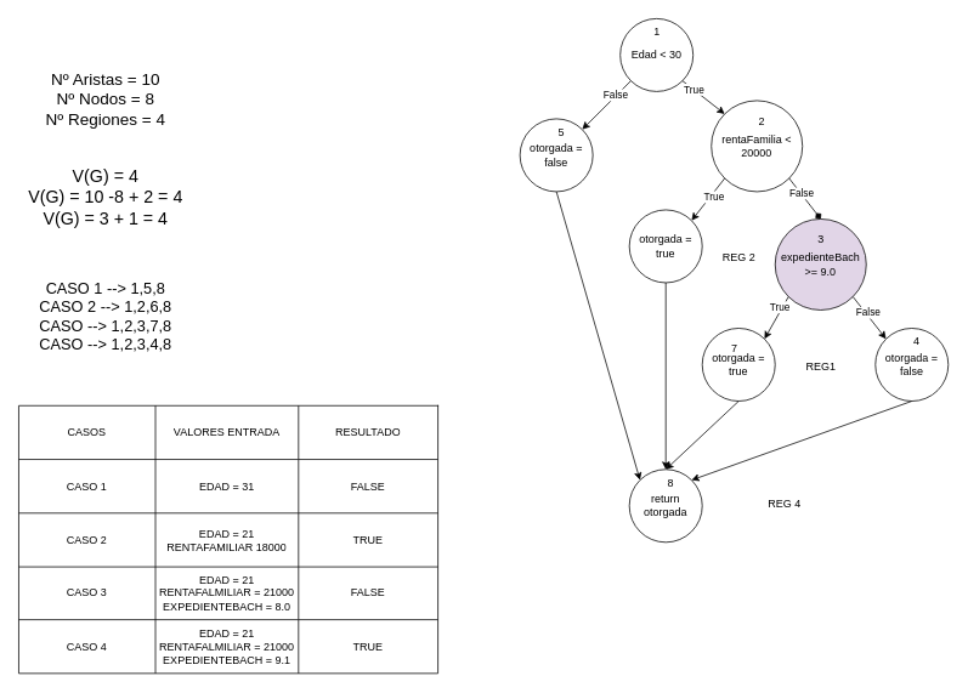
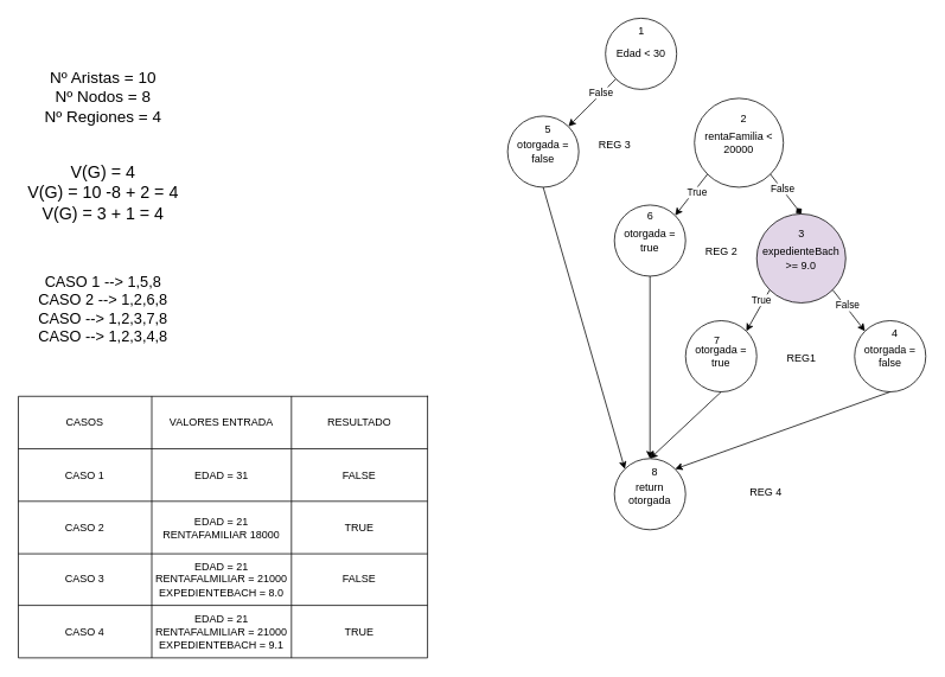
  <mxCell id="0" />
  <mxCell id="1" parent="0" />
  <mxCell id="2" value="Edad &amp;lt; 30" style="ellipse;whiteSpace=wrap;html=1;aspect=fixed;" vertex="1" parent="1"><mxGeometry x="680" y="20" width="80" height="80" as="geometry" /></mxCell>
  <mxCell id="3" value="rentaFamilia &amp;lt; 20000" style="ellipse;whiteSpace=wrap;html=1;aspect=fixed;" vertex="1" parent="1"><mxGeometry x="780" y="110" width="100" height="100" as="geometry" /></mxCell>
  <mxCell id="4" value="&lt;div&gt;expedienteBach&lt;/div&gt;&lt;div&gt;&amp;gt;= 9.0&lt;br&gt;&lt;/div&gt;" style="ellipse;whiteSpace=wrap;html=1;aspect=fixed;fillColor=#e1d5e7;" vertex="1" parent="1"><mxGeometry x="850" y="240" width="100" height="100" as="geometry" /></mxCell>
- <mxCell id="5" value="" style="endArrow=classic;html=1;rounded=0;entryX=0;entryY=0;entryDx=0;entryDy=0;exitX=1;exitY=1;exitDx=0;exitDy=0;" edge="1" parent="1" source="2" target="3"><mxGeometry width="50" height="50" relative="1" as="geometry"><mxPoint x="720" y="390" as="sourcePoint" /><mxPoint x="770" y="340" as="targetPoint" /></mxGeometry></mxCell>
- <mxCell id="6" value="True" style="edgeLabel;html=1;align=center;verticalAlign=middle;resizable=0;points=[];" vertex="1" connectable="0" parent="5"><mxGeometry x="-0.476" relative="1" as="geometry"><mxPoint as="offset" /></mxGeometry></mxCell>
  <mxCell id="7" value="" style="endArrow=diamond;html=1;rounded=0;entryX=0.5;entryY=0;entryDx=0;entryDy=0;exitX=1;exitY=1;exitDx=0;exitDy=0;" edge="1" parent="1" source="3" target="4"><mxGeometry width="50" height="50" relative="1" as="geometry"><mxPoint x="840" y="220" as="sourcePoint" /><mxPoint x="640" y="300" as="targetPoint" /></mxGeometry></mxCell>
  <mxCell id="8" value="False" style="edgeLabel;html=1;align=center;verticalAlign=middle;resizable=0;points=[];" vertex="1" connectable="0" parent="7"><mxGeometry x="-0.26" relative="1" as="geometry"><mxPoint as="offset" /></mxGeometry></mxCell>
  <mxCell id="9" value="otorgada = false" style="ellipse;whiteSpace=wrap;html=1;aspect=fixed;" vertex="1" parent="1"><mxGeometry x="570" y="130" width="80" height="80" as="geometry" /></mxCell>
  <mxCell id="10" value="otorgada = true" style="ellipse;whiteSpace=wrap;html=1;aspect=fixed;" vertex="1" parent="1"><mxGeometry x="770" y="360" width="80" height="80" as="geometry" /></mxCell>
  <mxCell id="11" value="" style="endArrow=classic;html=1;rounded=0;entryX=1;entryY=0;entryDx=0;entryDy=0;exitX=0;exitY=1;exitDx=0;exitDy=0;" edge="1" parent="1" source="4" target="10"><mxGeometry width="50" height="50" relative="1" as="geometry"><mxPoint x="720" y="330" as="sourcePoint" /><mxPoint x="770" y="280" as="targetPoint" /></mxGeometry></mxCell>
  <mxCell id="12" value="True" style="edgeLabel;html=1;align=center;verticalAlign=middle;resizable=0;points=[];" vertex="1" connectable="0" parent="11"><mxGeometry x="-0.451" y="-3" relative="1" as="geometry"><mxPoint as="offset" /></mxGeometry></mxCell>
  <mxCell id="13" value="" style="endArrow=classic;html=1;rounded=0;exitX=0;exitY=1;exitDx=0;exitDy=0;entryX=1;entryY=0;entryDx=0;entryDy=0;" edge="1" parent="1" source="3"><mxGeometry width="50" height="50" relative="1" as="geometry"><mxPoint x="720" y="330" as="sourcePoint" /><mxPoint x="758.284" y="241.716" as="targetPoint" /></mxGeometry></mxCell>
  <mxCell id="14" value="True" style="edgeLabel;html=1;align=center;verticalAlign=middle;resizable=0;points=[];" vertex="1" connectable="0" parent="13"><mxGeometry x="-0.231" y="3" relative="1" as="geometry"><mxPoint as="offset" /></mxGeometry></mxCell>
  <mxCell id="15" value="" style="endArrow=classic;html=1;rounded=0;exitX=0;exitY=1;exitDx=0;exitDy=0;entryX=1;entryY=0;entryDx=0;entryDy=0;" edge="1" parent="1" source="2" target="9"><mxGeometry width="50" height="50" relative="1" as="geometry"><mxPoint x="610" y="230" as="sourcePoint" /><mxPoint x="660" y="180" as="targetPoint" /></mxGeometry></mxCell>
  <mxCell id="16" value="False" style="edgeLabel;html=1;align=center;verticalAlign=middle;resizable=0;points=[];" vertex="1" connectable="0" parent="15"><mxGeometry x="-0.393" y="-1" relative="1" as="geometry"><mxPoint as="offset" /></mxGeometry></mxCell>
  <mxCell id="17" value="otorgada = false" style="ellipse;whiteSpace=wrap;html=1;aspect=fixed;" vertex="1" parent="1"><mxGeometry x="960" y="360" width="80" height="80" as="geometry" /></mxCell>
  <mxCell id="18" value="" style="endArrow=classic;html=1;rounded=0;entryX=0;entryY=0;entryDx=0;entryDy=0;exitX=1;exitY=1;exitDx=0;exitDy=0;" edge="1" parent="1" source="4" target="17"><mxGeometry width="50" height="50" relative="1" as="geometry"><mxPoint x="700" y="510" as="sourcePoint" /><mxPoint x="750" y="460" as="targetPoint" /></mxGeometry></mxCell>
  <mxCell id="19" value="False" style="edgeLabel;html=1;align=center;verticalAlign=middle;resizable=0;points=[];" vertex="1" connectable="0" parent="18"><mxGeometry x="-0.228" y="2" relative="1" as="geometry"><mxPoint as="offset" /></mxGeometry></mxCell>
  <mxCell id="20" value="otorgada = true" style="ellipse;whiteSpace=wrap;html=1;aspect=fixed;" vertex="1" parent="1"><mxGeometry x="690" y="230" width="80" height="80" as="geometry" /></mxCell>
  <mxCell id="21" value="return otorgada" style="ellipse;whiteSpace=wrap;html=1;aspect=fixed;" vertex="1" parent="1"><mxGeometry x="690" y="515" width="80" height="80" as="geometry" /></mxCell>
  <mxCell id="22" value="" style="endArrow=classic;html=1;rounded=0;exitX=0.5;exitY=1;exitDx=0;exitDy=0;entryX=0.5;entryY=0;entryDx=0;entryDy=0;" edge="1" parent="1" source="10" target="21"><mxGeometry width="50" height="50" relative="1" as="geometry"><mxPoint x="810" y="550" as="sourcePoint" /><mxPoint x="860" y="500" as="targetPoint" /></mxGeometry></mxCell>
  <mxCell id="23" value="" style="endArrow=classic;html=1;rounded=0;exitX=0.5;exitY=1;exitDx=0;exitDy=0;entryX=1;entryY=0;entryDx=0;entryDy=0;" edge="1" parent="1" source="17" target="21"><mxGeometry width="50" height="50" relative="1" as="geometry"><mxPoint x="880" y="560" as="sourcePoint" /><mxPoint x="930" y="510" as="targetPoint" /></mxGeometry></mxCell>
  <mxCell id="24" value="" style="endArrow=classic;html=1;rounded=0;exitX=0.5;exitY=1;exitDx=0;exitDy=0;entryX=0.5;entryY=0;entryDx=0;entryDy=0;" edge="1" parent="1" source="20" target="21"><mxGeometry width="50" height="50" relative="1" as="geometry"><mxPoint x="670" y="420" as="sourcePoint" /><mxPoint x="720" y="370" as="targetPoint" /></mxGeometry></mxCell>
  <mxCell id="25" value="" style="endArrow=classic;html=1;rounded=0;exitX=0.5;exitY=1;exitDx=0;exitDy=0;entryX=0;entryY=0;entryDx=0;entryDy=0;" edge="1" parent="1" source="9" target="21"><mxGeometry width="50" height="50" relative="1" as="geometry"><mxPoint x="620" y="380" as="sourcePoint" /><mxPoint x="670" y="330" as="targetPoint" /></mxGeometry></mxCell>
  <mxCell id="26" value="REG1" style="text;html=1;align=center;verticalAlign=middle;resizable=0;points=[];autosize=1;strokeColor=none;fillColor=none;" vertex="1" parent="1"><mxGeometry x="870" y="388" width="60" height="30" as="geometry" /></mxCell>
  <mxCell id="27" value="REG 2" style="text;html=1;align=center;verticalAlign=middle;resizable=0;points=[];autosize=1;strokeColor=none;fillColor=none;" vertex="1" parent="1"><mxGeometry x="780" y="268" width="60" height="30" as="geometry" /></mxCell>
+ <mxCell id="28" value="REG 3" style="text;html=1;align=center;verticalAlign=middle;resizable=0;points=[];autosize=1;strokeColor=none;fillColor=none;" vertex="1" parent="1"><mxGeometry x="660" y="148" width="60" height="30" as="geometry" /></mxCell>
  <mxCell id="29" value="REG 4" style="text;html=1;align=center;verticalAlign=middle;resizable=0;points=[];autosize=1;strokeColor=none;fillColor=none;" vertex="1" parent="1"><mxGeometry x="830" y="538" width="60" height="30" as="geometry" /></mxCell>
  <mxCell id="30" value="&lt;div style=&quot;font-size: 18px;&quot;&gt;&lt;font style=&quot;font-size: 18px;&quot;&gt;Nº Aristas = 10&lt;/font&gt;&lt;/div&gt;&lt;div style=&quot;font-size: 18px;&quot;&gt;&lt;font style=&quot;font-size: 18px;&quot;&gt;Nº Nodos = 8&lt;/font&gt;&lt;/div&gt;&lt;div style=&quot;font-size: 18px;&quot;&gt;&lt;font style=&quot;font-size: 18px;&quot;&gt;Nº Regiones = 4&lt;br&gt;&lt;/font&gt;&lt;/div&gt;&lt;div style=&quot;font-size: 18px;&quot;&gt;&lt;font style=&quot;font-size: 18px;&quot;&gt;&lt;br&gt;&lt;/font&gt;&lt;/div&gt;" style="text;html=1;align=center;verticalAlign=middle;resizable=0;points=[];autosize=1;strokeColor=none;fillColor=none;" vertex="1" parent="1"><mxGeometry x="40" y="70" width="150" height="100" as="geometry" /></mxCell>
  <mxCell id="31" value="&lt;div style=&quot;font-size: 19px;&quot;&gt;V(G) = 4&lt;/div&gt;&lt;div style=&quot;font-size: 19px;&quot;&gt;V(G) = 10 -8 + 2 = 4&lt;/div&gt;&lt;div style=&quot;font-size: 19px;&quot;&gt;V(G) = 3 + 1 = 4&lt;br style=&quot;font-size: 19px;&quot;&gt;&lt;/div&gt;&lt;div style=&quot;font-size: 19px;&quot;&gt;&lt;br style=&quot;font-size: 19px;&quot;&gt;&lt;/div&gt;" style="text;html=1;align=center;verticalAlign=middle;resizable=0;points=[];autosize=1;strokeColor=none;fillColor=none;fontSize=19;" vertex="1" parent="1"><mxGeometry x="20" y="178" width="190" height="100" as="geometry" /></mxCell>
  <mxCell id="32" value="1" style="text;html=1;align=center;verticalAlign=middle;resizable=0;points=[];autosize=1;strokeColor=none;fillColor=none;" vertex="1" parent="1"><mxGeometry x="705" y="20" width="30" height="30" as="geometry" /></mxCell>
  <mxCell id="33" value="2" style="text;html=1;align=center;verticalAlign=middle;resizable=0;points=[];autosize=1;strokeColor=none;fillColor=none;" vertex="1" parent="1"><mxGeometry x="820" y="118" width="30" height="30" as="geometry" /></mxCell>
  <mxCell id="34" value="&lt;div&gt;3&lt;/div&gt;&lt;div&gt;&lt;br&gt;&lt;/div&gt;" style="text;html=1;align=center;verticalAlign=middle;resizable=0;points=[];autosize=1;strokeColor=none;fillColor=none;" vertex="1" parent="1"><mxGeometry x="885" y="250" width="30" height="40" as="geometry" /></mxCell>
  <mxCell id="35" value="4" style="text;html=1;align=center;verticalAlign=middle;resizable=0;points=[];autosize=1;strokeColor=none;fillColor=none;" vertex="1" parent="1"><mxGeometry x="990" y="360" width="30" height="30" as="geometry" /></mxCell>
  <mxCell id="36" value="5" style="text;html=1;align=center;verticalAlign=middle;resizable=0;points=[];autosize=1;strokeColor=none;fillColor=none;" vertex="1" parent="1"><mxGeometry x="600" y="130" width="30" height="30" as="geometry" /></mxCell>
+ <mxCell id="37" value="&lt;div&gt;6&lt;/div&gt;&lt;div&gt;&lt;br&gt;&lt;/div&gt;" style="text;html=1;align=center;verticalAlign=middle;resizable=0;points=[];autosize=1;strokeColor=none;fillColor=none;" vertex="1" parent="1"><mxGeometry x="715" y="230" width="30" height="40" as="geometry" /></mxCell>
  <mxCell id="38" value="&lt;div&gt;7&lt;/div&gt;&lt;div&gt;&lt;br&gt;&lt;/div&gt;" style="text;html=1;align=center;verticalAlign=middle;resizable=0;points=[];autosize=1;strokeColor=none;fillColor=none;" vertex="1" parent="1"><mxGeometry x="790" y="370" width="30" height="40" as="geometry" /></mxCell>
  <mxCell id="39" value="8" style="text;html=1;align=center;verticalAlign=middle;resizable=0;points=[];autosize=1;strokeColor=none;fillColor=none;" vertex="1" parent="1"><mxGeometry x="720" y="515" width="30" height="30" as="geometry" /></mxCell>
  <mxCell id="40" value="&lt;div style=&quot;font-size: 17px;&quot;&gt;CASO 1 --&amp;gt; 1,5,8&lt;/div&gt;&lt;div style=&quot;font-size: 17px;&quot;&gt;CASO 2 --&amp;gt; 1,2,6,8&lt;/div&gt;&lt;div style=&quot;font-size: 17px;&quot;&gt;CASO --&amp;gt; 1,2,3,7,8&lt;/div&gt;&lt;div style=&quot;font-size: 17px;&quot;&gt;CASO --&amp;gt; 1,2,3,4,8&lt;br style=&quot;font-size: 17px;&quot;&gt;&lt;/div&gt;" style="text;html=1;align=center;verticalAlign=middle;resizable=0;points=[];autosize=1;strokeColor=none;fillColor=none;fontSize=17;" vertex="1" parent="1"><mxGeometry x="30" y="298" width="170" height="100" as="geometry" /></mxCell>
  <mxCell id="41" value="&lt;table&gt;&lt;tbody&gt;&lt;tr&gt;&lt;td&gt;&lt;br&gt;&lt;/td&gt;&lt;td&gt;&lt;br&gt;&lt;/td&gt;&lt;td&gt;&lt;br&gt;&lt;/td&gt;&lt;/tr&gt;&lt;tr&gt;&lt;td&gt;&lt;br&gt;&lt;/td&gt;&lt;td&gt;&lt;br&gt;&lt;/td&gt;&lt;td&gt;&lt;br&gt;&lt;/td&gt;&lt;/tr&gt;&lt;tr&gt;&lt;td&gt;&lt;br&gt;&lt;/td&gt;&lt;td&gt;&lt;br&gt;&lt;/td&gt;&lt;td&gt;&lt;br&gt;&lt;/td&gt;&lt;/tr&gt;&lt;tr&gt;&lt;td&gt;&lt;br&gt;&lt;/td&gt;&lt;td&gt;&lt;br&gt;&lt;/td&gt;&lt;td&gt;&lt;br&gt;&lt;/td&gt;&lt;/tr&gt;&lt;/tbody&gt;&lt;/table&gt;" style="text;html=1;align=center;verticalAlign=middle;resizable=0;points=[];autosize=1;strokeColor=none;fillColor=none;" vertex="1" parent="1"><mxGeometry x="110" y="435" width="40" height="90" as="geometry" /></mxCell>
  <mxCell id="42" value="&lt;table&gt;&lt;tbody&gt;&lt;tr&gt;&lt;td&gt;&lt;br&gt;&lt;/td&gt;&lt;td&gt;&lt;br&gt;&lt;/td&gt;&lt;td&gt;&lt;br&gt;&lt;/td&gt;&lt;/tr&gt;&lt;tr&gt;&lt;td&gt;&lt;br&gt;&lt;/td&gt;&lt;td&gt;&lt;br&gt;&lt;/td&gt;&lt;td&gt;&lt;br&gt;&lt;/td&gt;&lt;/tr&gt;&lt;tr&gt;&lt;td&gt;&lt;br&gt;&lt;/td&gt;&lt;td&gt;&lt;br&gt;&lt;/td&gt;&lt;td&gt;&lt;br&gt;&lt;/td&gt;&lt;/tr&gt;&lt;tr&gt;&lt;td&gt;&lt;br&gt;&lt;/td&gt;&lt;td&gt;&lt;br&gt;&lt;/td&gt;&lt;td&gt;&lt;br&gt;&lt;/td&gt;&lt;/tr&gt;&lt;/tbody&gt;&lt;/table&gt;" style="text;html=1;align=center;verticalAlign=middle;resizable=0;points=[];autosize=1;strokeColor=none;fillColor=none;" vertex="1" parent="1"><mxGeometry x="70" y="428" width="40" height="90" as="geometry" /></mxCell>
  <mxCell id="43" value="" style="shape=table;startSize=0;container=1;collapsible=0;childLayout=tableLayout;direction=south;" vertex="1" parent="1"><mxGeometry x="20" y="445" width="460" height="294" as="geometry" /></mxCell>
  <mxCell id="44" style="shape=tableRow;horizontal=0;startSize=0;swimlaneHead=0;swimlaneBody=0;strokeColor=inherit;top=0;left=0;bottom=0;right=0;collapsible=0;dropTarget=0;fillColor=none;points=[[0,0.5],[1,0.5]];portConstraint=eastwest;" vertex="1" parent="43"><mxGeometry width="460" height="59" as="geometry" /></mxCell>
  <mxCell id="45" value="CASOS" style="shape=partialRectangle;html=1;whiteSpace=wrap;connectable=0;strokeColor=inherit;overflow=hidden;fillColor=none;top=0;left=0;bottom=0;right=0;pointerEvents=1;" vertex="1" parent="44"><mxGeometry width="150" height="59" as="geometry"><mxRectangle width="150" height="59" as="alternateBounds" /></mxGeometry></mxCell>
  <mxCell id="46" value="VALORES ENTRADA" style="shape=partialRectangle;html=1;whiteSpace=wrap;connectable=0;strokeColor=inherit;overflow=hidden;fillColor=none;top=0;left=0;bottom=0;right=0;pointerEvents=1;" vertex="1" parent="44"><mxGeometry x="150" width="157" height="59" as="geometry"><mxRectangle width="157" height="59" as="alternateBounds" /></mxGeometry></mxCell>
  <mxCell id="47" value="RESULTADO" style="shape=partialRectangle;html=1;whiteSpace=wrap;connectable=0;strokeColor=inherit;overflow=hidden;fillColor=none;top=0;left=0;bottom=0;right=0;pointerEvents=1;" vertex="1" parent="44"><mxGeometry x="307" width="153" height="59" as="geometry"><mxRectangle width="153" height="59" as="alternateBounds" /></mxGeometry></mxCell>
  <mxCell id="48" value="" style="shape=tableRow;horizontal=0;startSize=0;swimlaneHead=0;swimlaneBody=0;strokeColor=inherit;top=0;left=0;bottom=0;right=0;collapsible=0;dropTarget=0;fillColor=none;points=[[0,0.5],[1,0.5]];portConstraint=eastwest;" vertex="1" parent="43"><mxGeometry y="59" width="460" height="59" as="geometry" /></mxCell>
  <mxCell id="49" value="CASO 1 " style="shape=partialRectangle;html=1;whiteSpace=wrap;connectable=0;strokeColor=inherit;overflow=hidden;fillColor=none;top=0;left=0;bottom=0;right=0;pointerEvents=1;" vertex="1" parent="48"><mxGeometry width="150" height="59" as="geometry"><mxRectangle width="150" height="59" as="alternateBounds" /></mxGeometry></mxCell>
  <mxCell id="50" value="EDAD = 31" style="shape=partialRectangle;html=1;whiteSpace=wrap;connectable=0;strokeColor=inherit;overflow=hidden;fillColor=none;top=0;left=0;bottom=0;right=0;pointerEvents=1;" vertex="1" parent="48"><mxGeometry x="150" width="157" height="59" as="geometry"><mxRectangle width="157" height="59" as="alternateBounds" /></mxGeometry></mxCell>
  <mxCell id="51" value="FALSE" style="shape=partialRectangle;html=1;whiteSpace=wrap;connectable=0;strokeColor=inherit;overflow=hidden;fillColor=none;top=0;left=0;bottom=0;right=0;pointerEvents=1;" vertex="1" parent="48"><mxGeometry x="307" width="153" height="59" as="geometry"><mxRectangle width="153" height="59" as="alternateBounds" /></mxGeometry></mxCell>
  <mxCell id="52" value="" style="shape=tableRow;horizontal=0;startSize=0;swimlaneHead=0;swimlaneBody=0;strokeColor=inherit;top=0;left=0;bottom=0;right=0;collapsible=0;dropTarget=0;fillColor=none;points=[[0,0.5],[1,0.5]];portConstraint=eastwest;" vertex="1" parent="43"><mxGeometry y="118" width="460" height="59" as="geometry" /></mxCell>
  <mxCell id="53" value="&lt;div&gt;CASO 2&lt;/div&gt;" style="shape=partialRectangle;html=1;whiteSpace=wrap;connectable=0;strokeColor=inherit;overflow=hidden;fillColor=none;top=0;left=0;bottom=0;right=0;pointerEvents=1;" vertex="1" parent="52"><mxGeometry width="150" height="59" as="geometry"><mxRectangle width="150" height="59" as="alternateBounds" /></mxGeometry></mxCell>
  <mxCell id="54" value="&lt;div&gt;EDAD = 21&lt;br&gt;&lt;/div&gt;&lt;div&gt;RENTAFAMILIAR 18000&lt;br&gt;&lt;/div&gt;" style="shape=partialRectangle;html=1;whiteSpace=wrap;connectable=0;strokeColor=inherit;overflow=hidden;fillColor=none;top=0;left=0;bottom=0;right=0;pointerEvents=1;" vertex="1" parent="52"><mxGeometry x="150" width="157" height="59" as="geometry"><mxRectangle width="157" height="59" as="alternateBounds" /></mxGeometry></mxCell>
  <mxCell id="55" value="TRUE" style="shape=partialRectangle;html=1;whiteSpace=wrap;connectable=0;strokeColor=inherit;overflow=hidden;fillColor=none;top=0;left=0;bottom=0;right=0;pointerEvents=1;" vertex="1" parent="52"><mxGeometry x="307" width="153" height="59" as="geometry"><mxRectangle width="153" height="59" as="alternateBounds" /></mxGeometry></mxCell>
  <mxCell id="56" value="" style="shape=tableRow;horizontal=0;startSize=0;swimlaneHead=0;swimlaneBody=0;strokeColor=inherit;top=0;left=0;bottom=0;right=0;collapsible=0;dropTarget=0;fillColor=none;points=[[0,0.5],[1,0.5]];portConstraint=eastwest;" vertex="1" parent="43"><mxGeometry y="177" width="460" height="58" as="geometry" /></mxCell>
  <mxCell id="57" value="CASO 3" style="shape=partialRectangle;html=1;whiteSpace=wrap;connectable=0;strokeColor=inherit;overflow=hidden;fillColor=none;top=0;left=0;bottom=0;right=0;pointerEvents=1;" vertex="1" parent="56"><mxGeometry width="150" height="58" as="geometry"><mxRectangle width="150" height="58" as="alternateBounds" /></mxGeometry></mxCell>
  <mxCell id="58" value="&lt;div&gt;EDAD = 21&lt;br&gt;&lt;/div&gt;&lt;div&gt;RENTAFALMILIAR = 21000&lt;/div&gt;&lt;div&gt;EXPEDIENTEBACH = 8.0&lt;br&gt;&lt;/div&gt;" style="shape=partialRectangle;html=1;whiteSpace=wrap;connectable=0;strokeColor=inherit;overflow=hidden;fillColor=none;top=0;left=0;bottom=0;right=0;pointerEvents=1;" vertex="1" parent="56"><mxGeometry x="150" width="157" height="58" as="geometry"><mxRectangle width="157" height="58" as="alternateBounds" /></mxGeometry></mxCell>
  <mxCell id="59" value="FALSE" style="shape=partialRectangle;html=1;whiteSpace=wrap;connectable=0;strokeColor=inherit;overflow=hidden;fillColor=none;top=0;left=0;bottom=0;right=0;pointerEvents=1;" vertex="1" parent="56"><mxGeometry x="307" width="153" height="58" as="geometry"><mxRectangle width="153" height="58" as="alternateBounds" /></mxGeometry></mxCell>
  <mxCell id="60" value="" style="shape=tableRow;horizontal=0;startSize=0;swimlaneHead=0;swimlaneBody=0;strokeColor=inherit;top=0;left=0;bottom=0;right=0;collapsible=0;dropTarget=0;fillColor=none;points=[[0,0.5],[1,0.5]];portConstraint=eastwest;" vertex="1" parent="43"><mxGeometry y="235" width="460" height="59" as="geometry" /></mxCell>
  <mxCell id="61" value="CASO 4" style="shape=partialRectangle;html=1;whiteSpace=wrap;connectable=0;strokeColor=inherit;overflow=hidden;fillColor=none;top=0;left=0;bottom=0;right=0;pointerEvents=1;" vertex="1" parent="60"><mxGeometry width="150" height="59" as="geometry"><mxRectangle width="150" height="59" as="alternateBounds" /></mxGeometry></mxCell>
  <mxCell id="62" value="&lt;div&gt;EDAD = 21&lt;br&gt;&lt;/div&gt;&lt;div&gt;RENTAFALMILIAR = 21000&lt;/div&gt;&lt;div&gt;EXPEDIENTEBACH = 9.1&lt;br&gt;&lt;/div&gt;" style="shape=partialRectangle;html=1;whiteSpace=wrap;connectable=0;strokeColor=inherit;overflow=hidden;fillColor=none;top=0;left=0;bottom=0;right=0;pointerEvents=1;" vertex="1" parent="60"><mxGeometry x="150" width="157" height="59" as="geometry"><mxRectangle width="157" height="59" as="alternateBounds" /></mxGeometry></mxCell>
  <mxCell id="63" value="TRUE" style="shape=partialRectangle;html=1;whiteSpace=wrap;connectable=0;strokeColor=inherit;overflow=hidden;fillColor=none;top=0;left=0;bottom=0;right=0;pointerEvents=1;" vertex="1" parent="60"><mxGeometry x="307" width="153" height="59" as="geometry"><mxRectangle width="153" height="59" as="alternateBounds" /></mxGeometry></mxCell>
